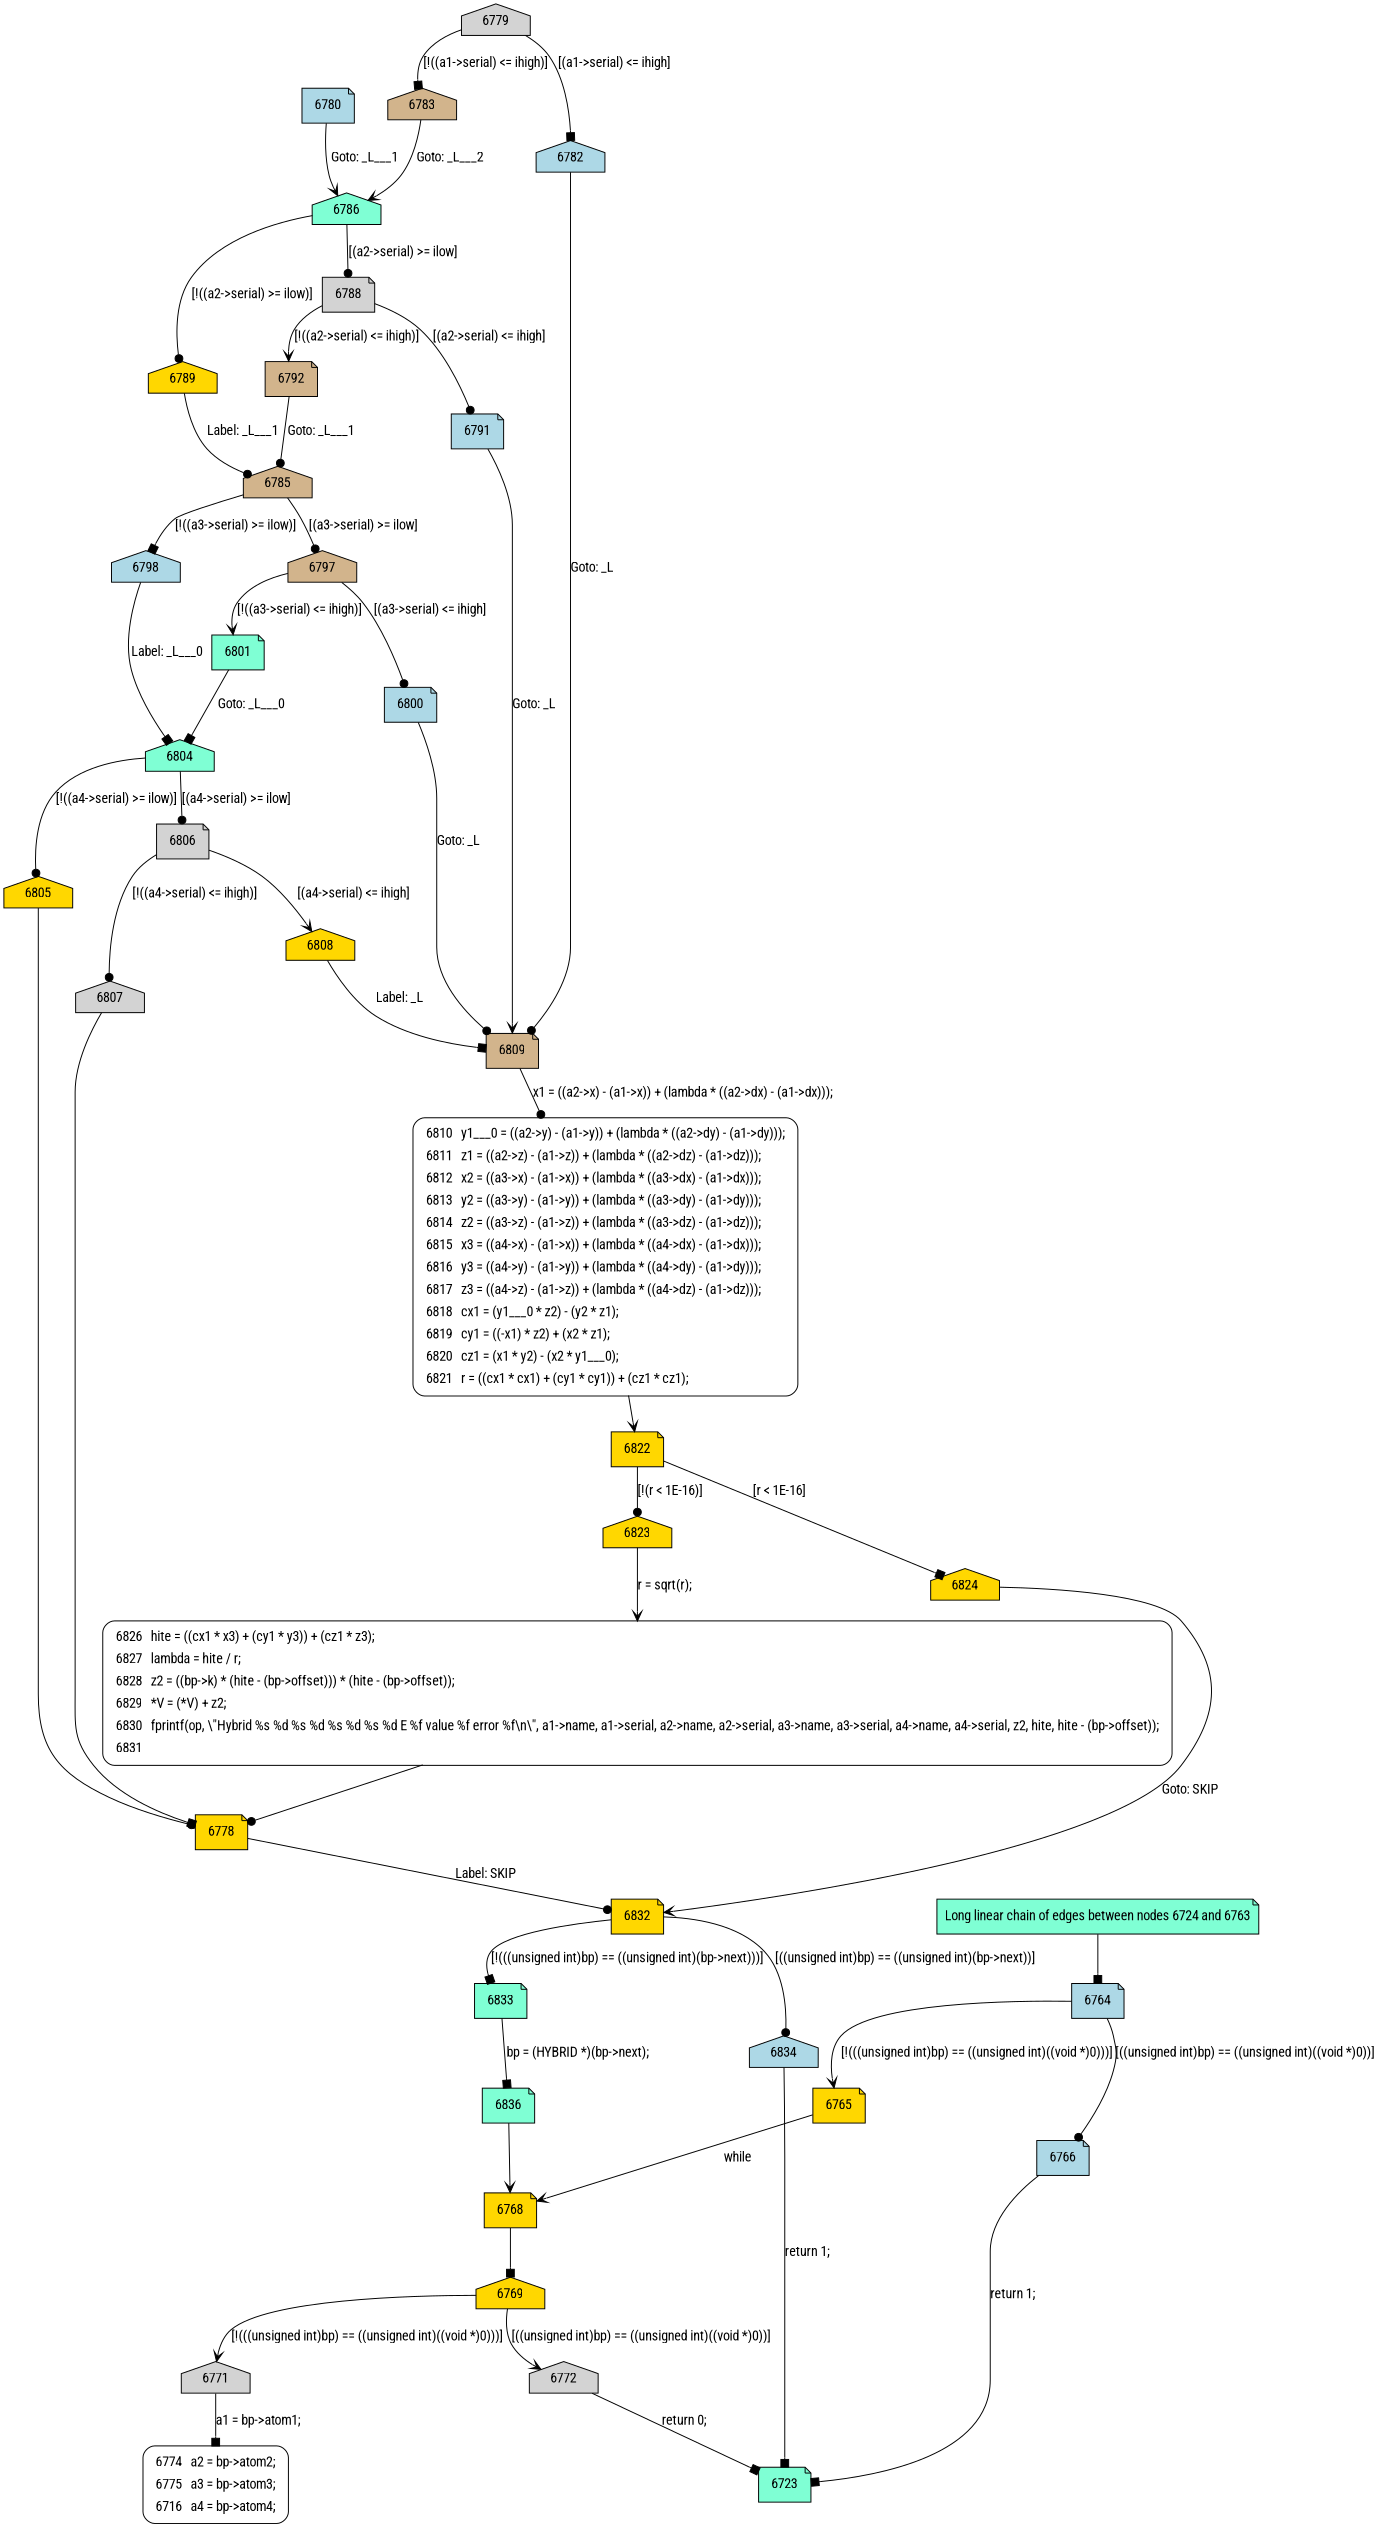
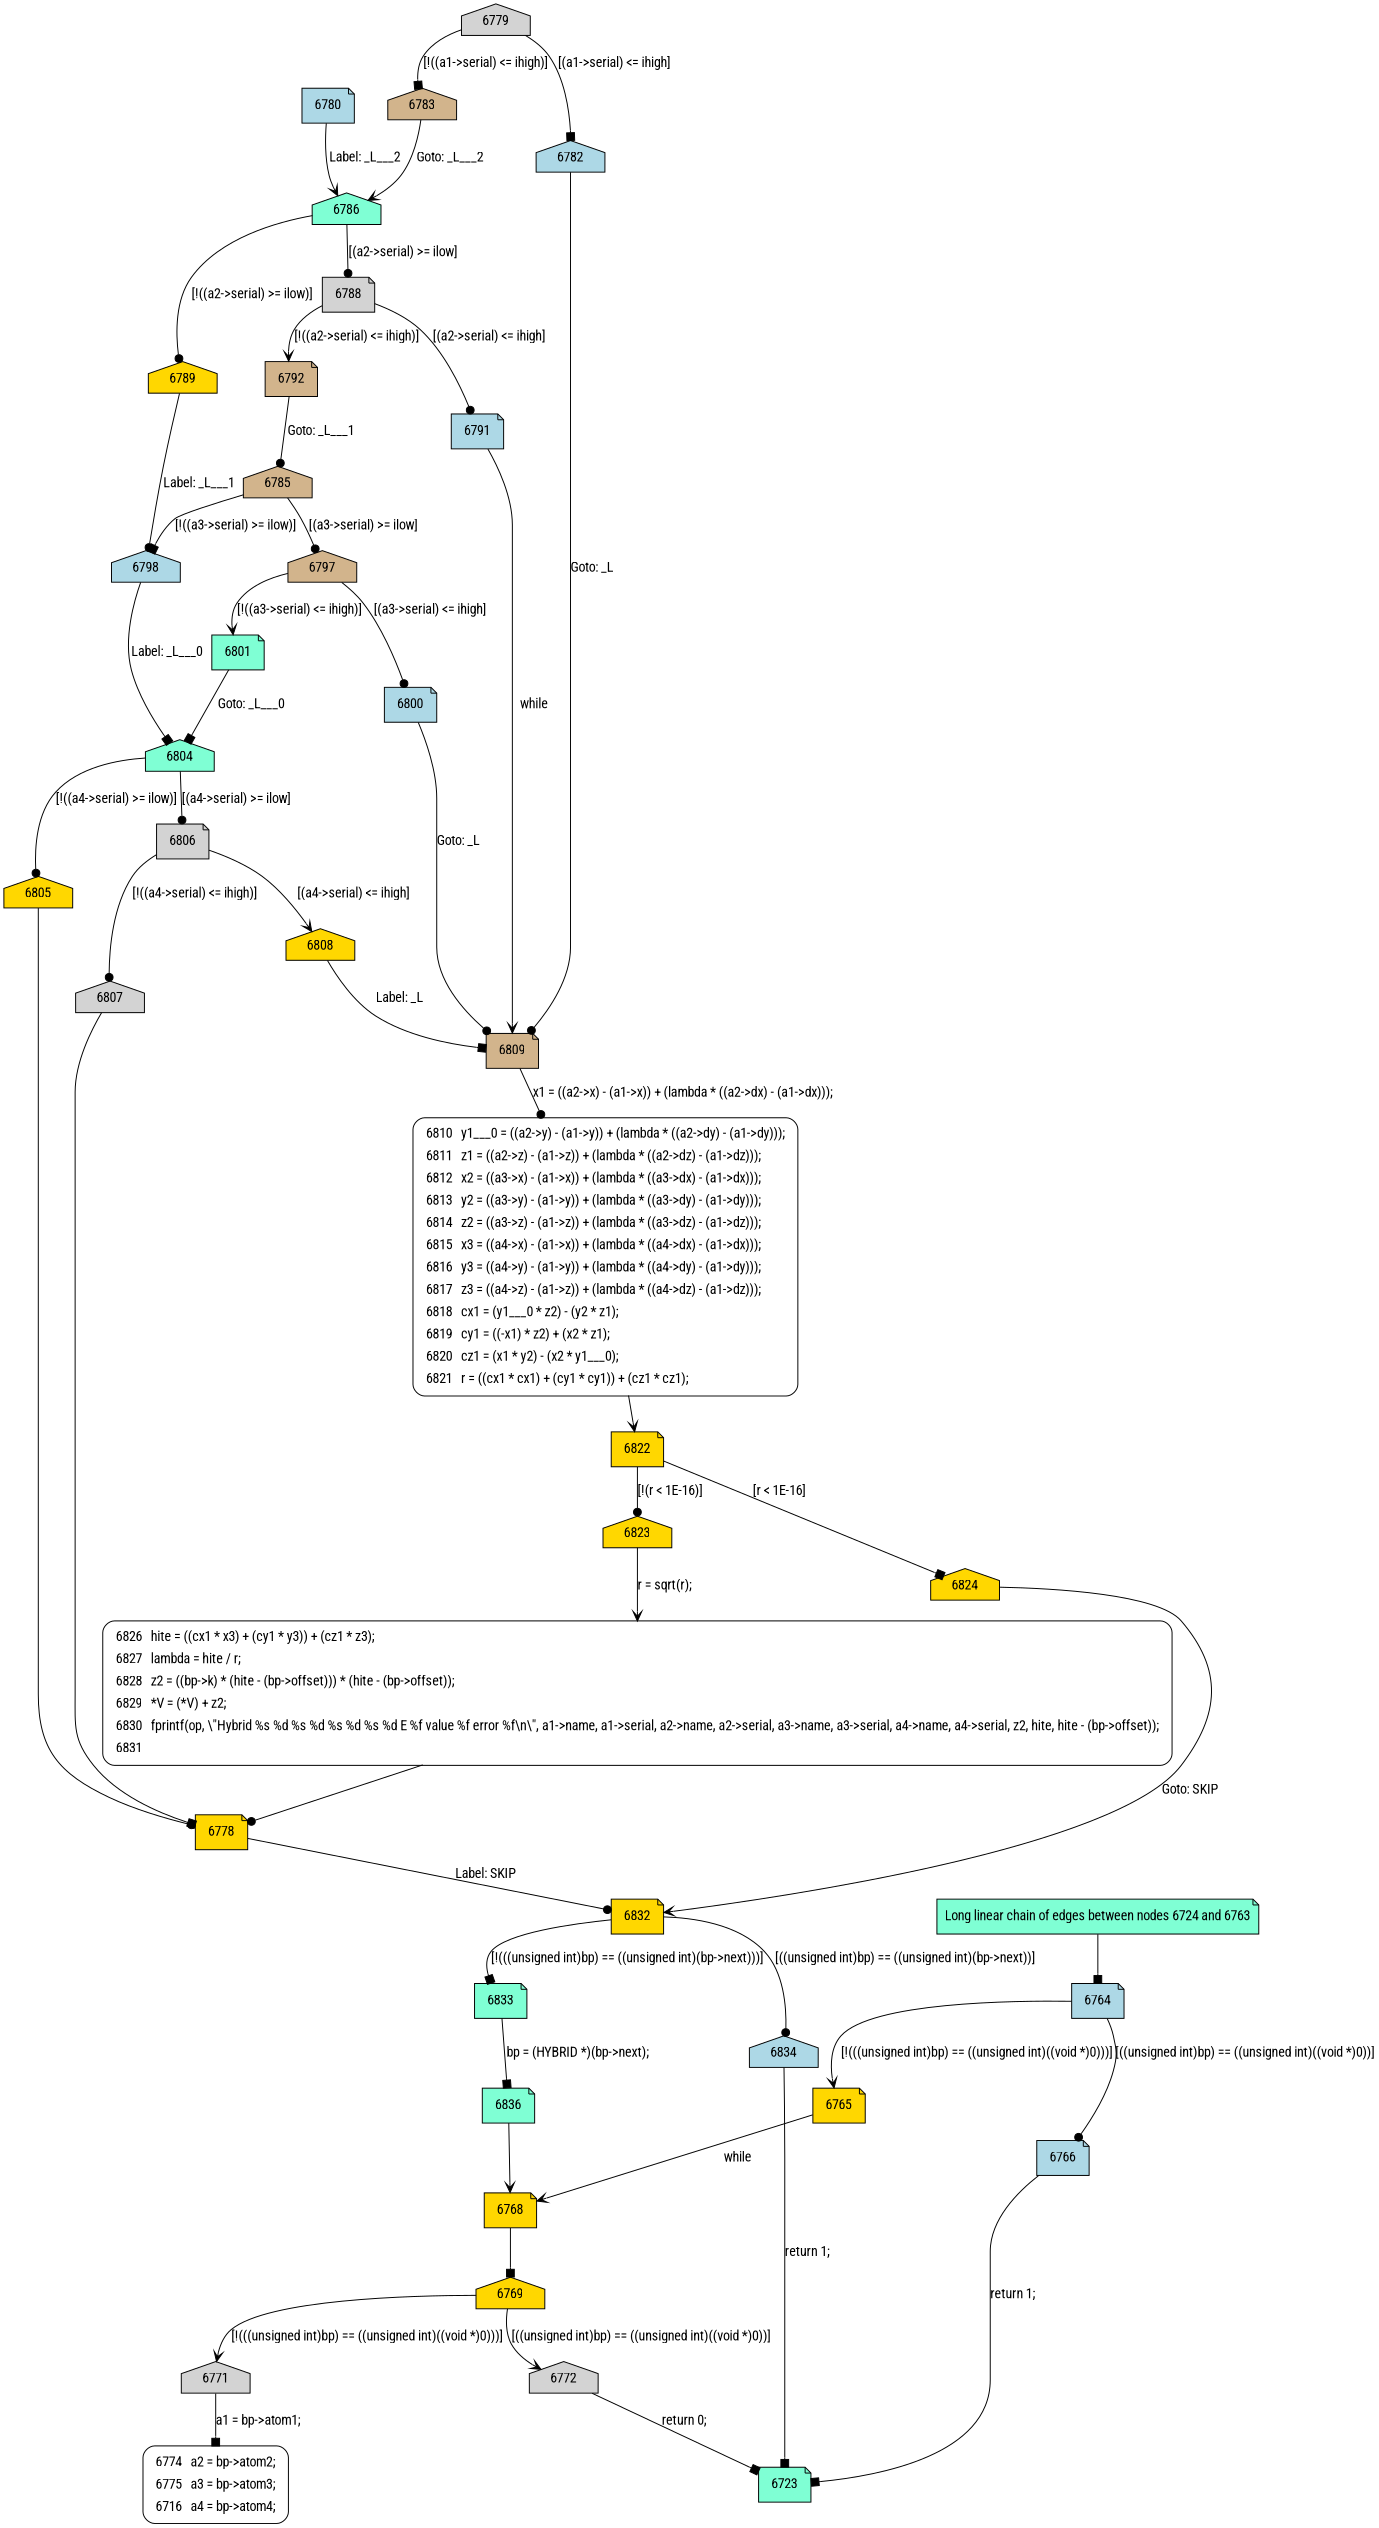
  digraph {
    fontname="Roboto Condensed"
    node [fillcolor=gold fontname="Roboto Condensed" shape=note style=filled]
    edge [arrowhead=dot fontname="Roboto Condensed"]
    6764 [fillcolor=lightblue]
    6765
    6766 [fillcolor=lightblue]
    6768
    6723 [fillcolor=aquamarine]
    6769 [shape=house]
    6771 [fillcolor=lightgrey shape=house]
    6772 [fillcolor=lightgrey shape=house]
    n9 [fillcolor=white label=<<table border="0" cellborder="0" cellpadding="3" bgcolor="white"><tr><td align="right">6774</td><td align="left">a2 = bp-&gt;atom2;</td></tr><tr><td align="right">6775</td><td align="left">a3 = bp-&gt;atom3;</td></tr><tr><td align="right">6716</td><td align="left">a4 = bp-&gt;atom4;</td></tr></table>> penwidth=1 shape=Mrecord style="filled,bold"]
    6780 [fillcolor=lightblue]
    6786 [fillcolor=aquamarine shape=house]
    6779 [fillcolor=lightgrey shape=house]
    6783 [fillcolor=tan shape=house]
    6782 [fillcolor=lightblue shape=house]
    6789 [shape=house]
    6788 [fillcolor=lightgrey]
    6809 [fillcolor=tan]
    n18 [fillcolor=white label=<<table border="0" cellborder="0" cellpadding="3" bgcolor="white"><tr><td align="right">6810</td><td align="left">y1___0 = ((a2-&gt;y) - (a1-&gt;y)) + (lambda * ((a2-&gt;dy) - (a1-&gt;dy)));</td></tr><tr><td align="right">6811</td><td align="left">z1 = ((a2-&gt;z) - (a1-&gt;z)) + (lambda * ((a2-&gt;dz) - (a1-&gt;dz)));</td></tr><tr><td align="right">6812</td><td align="left">x2 = ((a3-&gt;x) - (a1-&gt;x)) + (lambda * ((a3-&gt;dx) - (a1-&gt;dx)));</td></tr><tr><td align="right">6813</td><td align="left">y2 = ((a3-&gt;y) - (a1-&gt;y)) + (lambda * ((a3-&gt;dy) - (a1-&gt;dy)));</td></tr><tr><td align="right">6814</td><td align="left">z2 = ((a3-&gt;z) - (a1-&gt;z)) + (lambda * ((a3-&gt;dz) - (a1-&gt;dz)));</td></tr><tr><td align="right">6815</td><td align="left">x3 = ((a4-&gt;x) - (a1-&gt;x)) + (lambda * ((a4-&gt;dx) - (a1-&gt;dx)));</td></tr><tr><td align="right">6816</td><td align="left">y3 = ((a4-&gt;y) - (a1-&gt;y)) + (lambda * ((a4-&gt;dy) - (a1-&gt;dy)));</td></tr><tr><td align="right">6817</td><td align="left">z3 = ((a4-&gt;z) - (a1-&gt;z)) + (lambda * ((a4-&gt;dz) - (a1-&gt;dz)));</td></tr><tr><td align="right">6818</td><td align="left">cx1 = (y1___0 * z2) - (y2 * z1);</td></tr><tr><td align="right">6819</td><td align="left">cy1 = ((-x1) * z2) + (x2 * z1);</td></tr><tr><td align="right">6820</td><td align="left">cz1 = (x1 * y2) - (x2 * y1___0);</td></tr><tr><td align="right">6821</td><td align="left">r = ((cx1 * cx1) + (cy1 * cy1)) + (cz1 * cz1);</td></tr></table>> penwidth=1 shape=Mrecord style="filled,bold"]
    6822
    6823 [shape=house]
    6824 [shape=house]
    n22 [fillcolor=white label=<<table border="0" cellborder="0" cellpadding="3" bgcolor="white"><tr><td align="right">6826</td><td align="left">hite = ((cx1 * x3) + (cy1 * y3)) + (cz1 * z3);</td></tr><tr><td align="right">6827</td><td align="left">lambda = hite / r;</td></tr><tr><td align="right">6828</td><td align="left">z2 = ((bp-&gt;k) * (hite - (bp-&gt;offset))) * (hite - (bp-&gt;offset));</td></tr><tr><td align="right">6829</td><td align="left">*V = (*V) + z2;</td></tr><tr><td align="right">6830</td><td align="left">fprintf(op, \"Hybrid %s %d %s %d %s %d %s %d E %f value %f error %f\n\", a1-&gt;name, a1-&gt;serial, a2-&gt;name, a2-&gt;serial, a3-&gt;name, a3-&gt;serial, a4-&gt;name, a4-&gt;serial, z2, hite, hite - (bp-&gt;offset));</td></tr><tr><td align="right">6831</td><td align="left"></td></tr></table>> penwidth=1 shape=Mrecord style="filled,bold"]
    6832
    6778
    6833 [fillcolor=aquamarine]
    6834 [fillcolor=lightblue shape=house]
    6836 [fillcolor=aquamarine]
    n28 [fillcolor=tan label=6785 shape=house]
    6792 [fillcolor=tan]
    6791 [fillcolor=lightblue]
    6798 [fillcolor=lightblue shape=house]
    6797 [fillcolor=tan shape=house]
    6804 [fillcolor=aquamarine shape=house]
    6801 [fillcolor=aquamarine]
    6800 [fillcolor=lightblue]
    6805 [shape=house]
    6806 [fillcolor=lightgrey]
    6807 [fillcolor=lightgrey shape=house]
    6808 [shape=house]
    n40 [fillcolor=aquamarine label="Long linear chain of edges between nodes 6724 and 6763" penwidth=1 style="filled,bold"]
    6764 -> 6765 [arrowhead=vee label="[!(((unsigned int)bp) == ((unsigned int)((void *)0)))]"]
    6764 -> 6766 [label="[((unsigned int)bp) == ((unsigned int)((void *)0))]"]
    6765 -> 6768 [arrowhead=vee label=while]
    6766 -> 6723 [arrowhead=box label="return 1;"]
    6768 -> 6769 [arrowhead=box]
    6769 -> 6771 [arrowhead=vee label="[!(((unsigned int)bp) == ((unsigned int)((void *)0)))]"]
    6769 -> 6772 [arrowhead=vee label="[((unsigned int)bp) == ((unsigned int)((void *)0))]"]
    6771 -> n9 [arrowhead=box label="a1 = bp->atom1;"]
    6772 -> 6723 [arrowhead=box label="return 0;"]
-   6780 -> 6786 [arrowhead=vee label="Goto: _L___1"]
+   6780 -> 6786 [arrowhead=vee label="Label: _L___2"]
    6786 -> 6789 [label="[!((a2->serial) >= ilow)]"]
    6786 -> 6788 [label="[(a2->serial) >= ilow]"]
    6779 -> 6783 [arrowhead=box label="[!((a1->serial) <= ihigh)]"]
    6779 -> 6782 [arrowhead=box label="[(a1->serial) <= ihigh]"]
    6783 -> 6786 [arrowhead=vee label="Goto: _L___2"]
    6782 -> 6809 [label="Goto: _L"]
-   6789 -> n28 [label="Label: _L___1"]
+   6789 -> 6798 [label="Label: _L___1"]
    6788 -> 6792 [arrowhead=vee label="[!((a2->serial) <= ihigh)]"]
    6788 -> 6791 [label="[(a2->serial) <= ihigh]"]
    6809 -> n18 [label="x1 = ((a2->x) - (a1->x)) + (lambda * ((a2->dx) - (a1->dx)));"]
    n18 -> 6822 [arrowhead=vee]
    6822 -> 6823 [label="[!(r < 1E-16)]"]
    6822 -> 6824 [arrowhead=box label="[r < 1E-16]"]
    6823 -> n22 [arrowhead=vee label="r = sqrt(r);"]
    6824 -> 6832 [arrowhead=vee label="Goto: SKIP"]
    n22 -> 6778
    6832 -> 6833 [arrowhead=box label="[!(((unsigned int)bp) == ((unsigned int)(bp->next)))]"]
    6832 -> 6834 [label="[((unsigned int)bp) == ((unsigned int)(bp->next))]"]
    6778 -> 6832 [label="Label: SKIP"]
    6833 -> 6836 [arrowhead=box label="bp = (HYBRID *)(bp->next);"]
    6834 -> 6723 [arrowhead=box label="return 1;"]
    6836 -> 6768 [arrowhead=vee]
    n28 -> 6798 [arrowhead=box label="[!((a3->serial) >= ilow)]"]
    n28 -> 6797 [label="[(a3->serial) >= ilow]"]
    6792 -> n28 [label="Goto: _L___1"]
-   6791 -> 6809 [arrowhead=vee label="Goto: _L"]
+   6791 -> 6809 [arrowhead=vee label=while]
    6798 -> 6804 [arrowhead=box label="Label: _L___0"]
    6797 -> 6801 [arrowhead=vee label="[!((a3->serial) <= ihigh)]"]
    6797 -> 6800 [label="[(a3->serial) <= ihigh]"]
    6804 -> 6805 [label="[!((a4->serial) >= ilow)]"]
    6804 -> 6806 [label="[(a4->serial) >= ilow]"]
    6801 -> 6804 [arrowhead=box label="Goto: _L___0"]
    6800 -> 6809 [label="Goto: _L"]
    6805 -> 6778
    6806 -> 6807 [label="[!((a4->serial) <= ihigh)]"]
    6806 -> 6808 [arrowhead=vee label="[(a4->serial) <= ihigh]"]
    6807 -> 6778 [arrowhead=box]
    6808 -> 6809 [arrowhead=box label="Label: _L"]
    n40 -> 6764 [arrowhead=box]
  }
